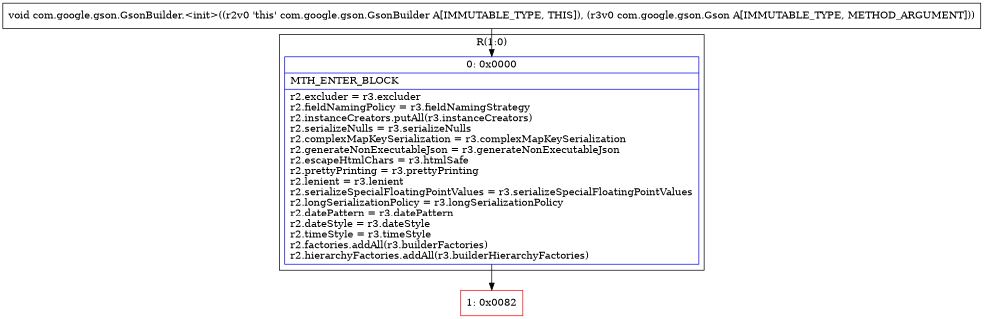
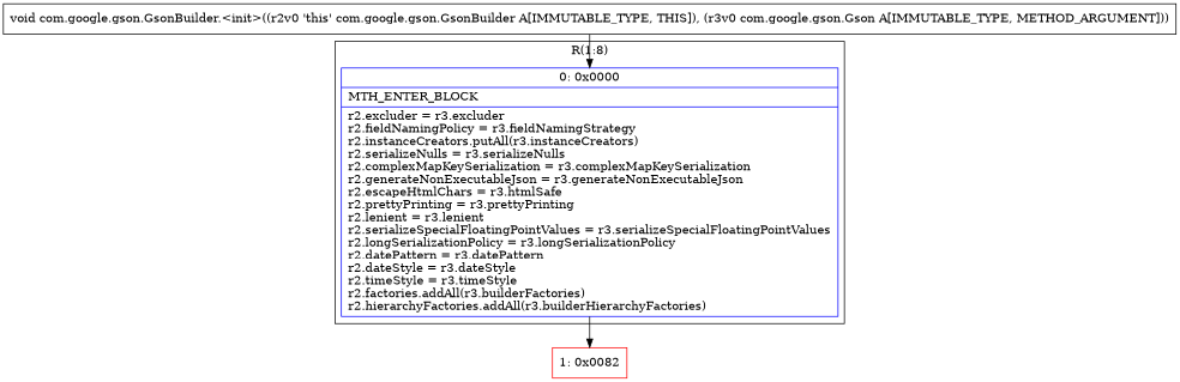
  digraph {
    node [shape=record]
    n1 [color=blue label="{0\:\ 0x0000|MTH_ENTER_BLOCK\l|r2.excluder = r3.excluder\lr2.fieldNamingPolicy = r3.fieldNamingStrategy\lr2.instanceCreators.putAll(r3.instanceCreators)\lr2.serializeNulls = r3.serializeNulls\lr2.complexMapKeySerialization = r3.complexMapKeySerialization\lr2.generateNonExecutableJson = r3.generateNonExecutableJson\lr2.escapeHtmlChars = r3.htmlSafe\lr2.prettyPrinting = r3.prettyPrinting\lr2.lenient = r3.lenient\lr2.serializeSpecialFloatingPointValues = r3.serializeSpecialFloatingPointValues\lr2.longSerializationPolicy = r3.longSerializationPolicy\lr2.datePattern = r3.datePattern\lr2.dateStyle = r3.dateStyle\lr2.timeStyle = r3.timeStyle\lr2.factories.addAll(r3.builderFactories)\lr2.hierarchyFactories.addAll(r3.builderHierarchyFactories)\l}"]
    n2 [color=red label="{1\:\ 0x0082}"]
    n3 [label="{void com.google.gson.GsonBuilder.\<init\>((r2v0 'this' com.google.gson.GsonBuilder A[IMMUTABLE_TYPE, THIS]), (r3v0 com.google.gson.Gson A[IMMUTABLE_TYPE, METHOD_ARGUMENT])) }"]
    subgraph cluster_1 {
-     label="R(1:0)"
+     label="R(1:8)"
      n1
    }
    n1 -> n2
    n3 -> n1
  }
